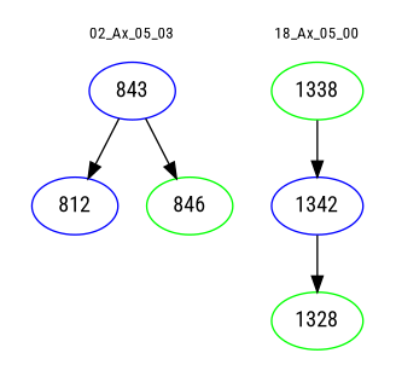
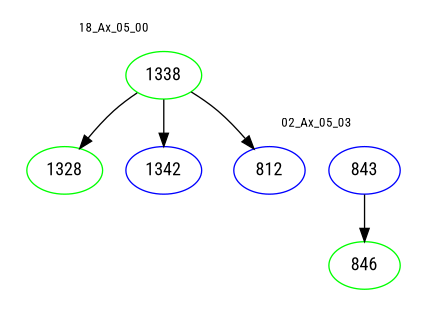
  digraph {
    fontname="Roboto Condensed"
    node [color=blue fontname="Roboto Condensed"]
    edge [color=black fontname="Roboto Condensed"]
    n1 [label=843]
    n2 [label=812]
    n3 [color=green label=846]
    n4 [color=green label=1338]
    n5 [color=green label=1328]
    n6 [label=1342]
    subgraph cluster_1 {
      color=white
      fontsize=10
      label="02_Ax_05_03"
      n1
      n2
      n3
    }
    subgraph cluster_2 {
      color=white
      fontsize=10
      label="18_Ax_05_00"
      n4
      n5
      n6
    }
-   n1 -> n2
+   n4 -> n2
    n1 -> n3
-   n6 -> n5
+   n4 -> n5
    n4 -> n6
  }
